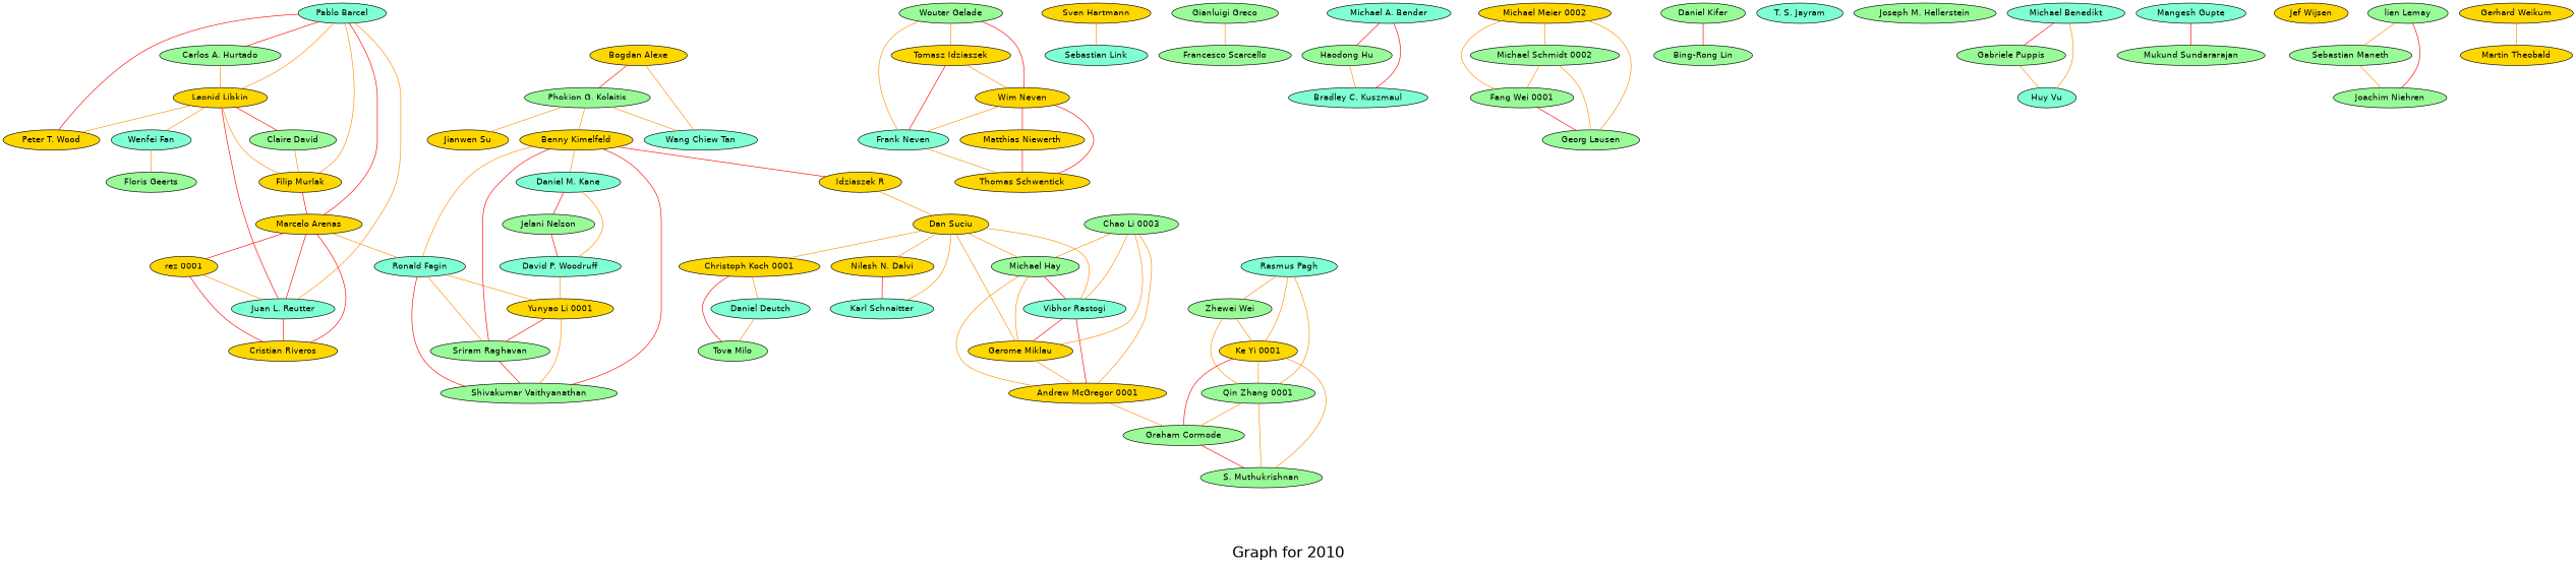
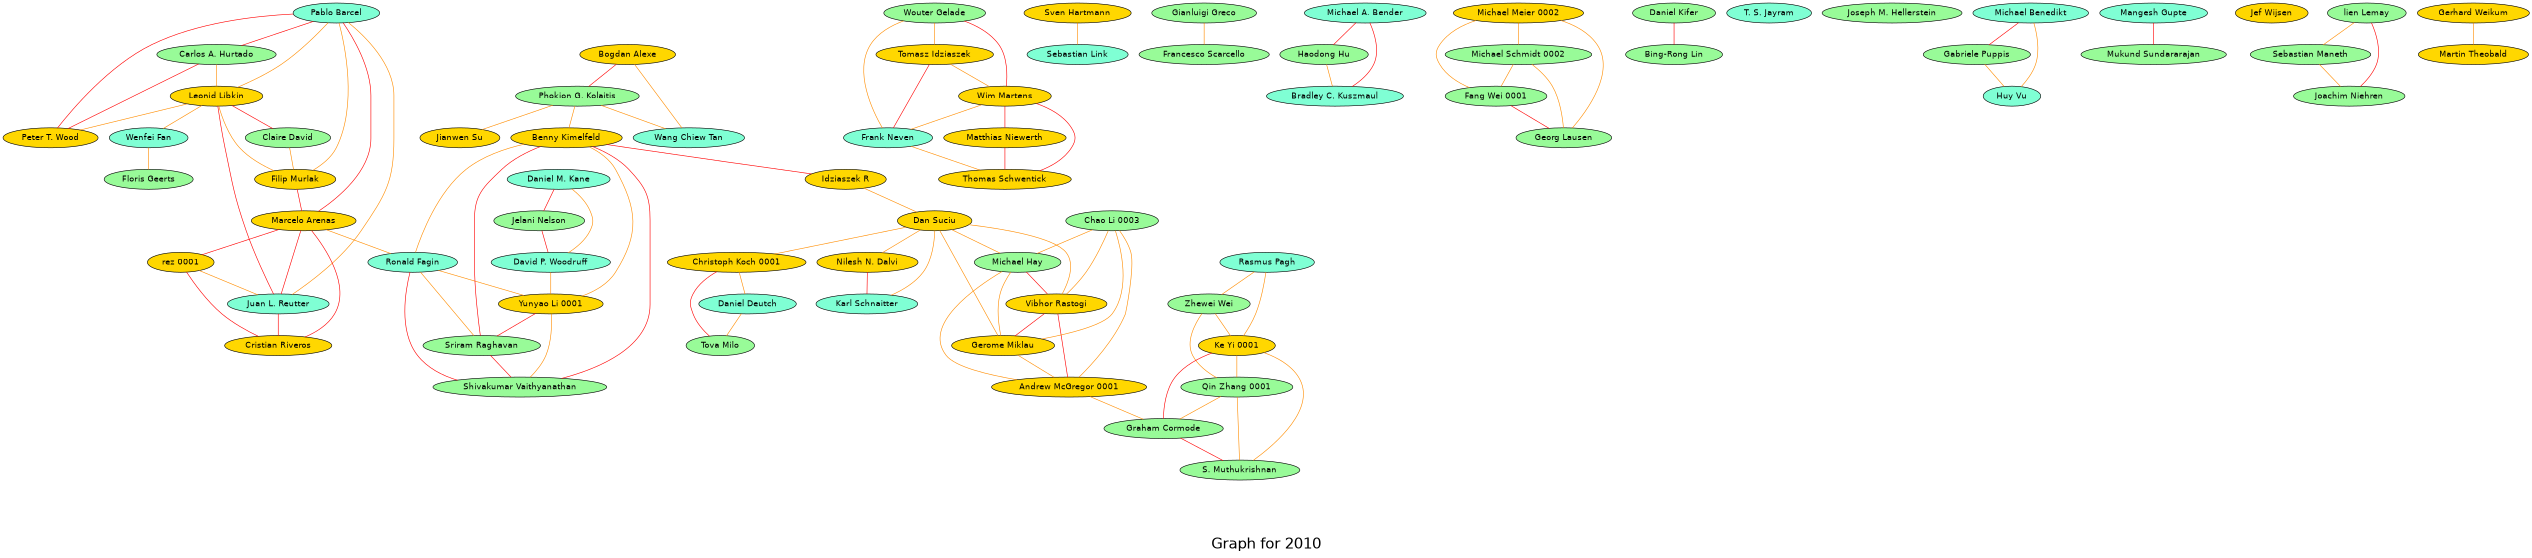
  graph {
    fontname="DejaVu Sans"
    fontsize=24
    label="\nGraph for 2010\n"
    splines=true
    node [fillcolor=palegreen fontname="DejaVu Sans" shape=ellipse style=filled]
    edge [color=darkorange fontname="DejaVu Sans"]
    n1 [fillcolor=aquamarine height=0.3 label="Pablo Barcel" width=0.3]
    n2 [height=0.3 label="Carlos A. Hurtado" width=0.3]
    n3 [fillcolor=gold height=0.3 label="Leonid Libkin" width=0.3]
    n4 [fillcolor=gold height=0.3 label="Peter T. Wood" width=0.3]
    n5 [fillcolor=gold height=0.3 label="Filip Murlak" width=0.3]
    n6 [fillcolor=gold height=0.3 label="Marcelo Arenas" width=0.3]
    n7 [fillcolor=aquamarine height=0.3 label="Juan L. Reutter" width=0.3]
    n8 [height=0.3 label="Claire David" width=0.3]
    n9 [fillcolor=aquamarine height=0.3 label="Wenfei Fan" width=0.3]
    n10 [fillcolor=aquamarine height=0.3 label="Ronald Fagin" width=0.3]
    n11 [fillcolor=gold height=0.3 label="rez 0001" width=0.3]
    n12 [fillcolor=gold height=0.3 label="Cristian Riveros" width=0.3]
    n13 [height=0.3 label="Floris Geerts" width=0.3]
    n14 [fillcolor=gold height=0.3 label="Bogdan Alexe" width=0.3]
    n15 [height=0.3 label="Phokion G. Kolaitis" width=0.3]
    n16 [fillcolor=aquamarine height=0.3 label="Wang Chiew Tan" width=0.3]
    n17 [fillcolor=gold height=0.3 label="Benny Kimelfeld" width=0.3]
    n18 [fillcolor=gold height=0.3 label="Jianwen Su" width=0.3]
    n19 [fillcolor=gold height=0.3 label="Idziaszek R" width=0.3]
    n20 [fillcolor=gold height=0.3 label="Yunyao Li 0001" width=0.3]
    n21 [height=0.3 label="Sriram Raghavan" width=0.3]
    n22 [height=0.3 label="Shivakumar Vaithyanathan" width=0.3]
    n23 [fillcolor=gold height=0.3 label="Dan Suciu" width=0.3]
    n24 [fillcolor=gold height=0.3 label="Christoph Koch 0001" width=0.3]
    n25 [height=0.3 label="Michael Hay" width=0.3]
-   n26 [fillcolor=aquamarine height=0.3 label="Vibhor Rastogi" width=0.3]
+   n26 [fillcolor=gold height=0.3 label="Vibhor Rastogi" width=0.3]
    n27 [fillcolor=gold height=0.3 label="Gerome Miklau" width=0.3]
    n28 [fillcolor=gold height=0.3 label="Nilesh N. Dalvi" width=0.3]
    n29 [fillcolor=aquamarine height=0.3 label="Karl Schnaitter" width=0.3]
    n30 [height=0.3 label="Wouter Gelade" width=0.3]
    n31 [fillcolor=gold height=0.3 label="Tomasz Idziaszek" width=0.3]
-   n32 [fillcolor=gold height=0.3 label="Wim Neven" width=0.3]
+   n32 [fillcolor=gold height=0.3 label="Wim Martens" width=0.3]
    n33 [fillcolor=aquamarine height=0.3 label="Frank Neven" width=0.3]
    n34 [fillcolor=gold height=0.3 label="Matthias Niewerth" width=0.3]
    n35 [fillcolor=gold height=0.3 label="Thomas Schwentick" width=0.3]
    n36 [fillcolor=aquamarine height=0.3 label="Daniel Deutch" width=0.3]
    n37 [height=0.3 label="Tova Milo" width=0.3]
    n38 [fillcolor=gold height=0.3 label="Andrew McGregor 0001" width=0.3]
    n39 [fillcolor=aquamarine height=0.3 label="Daniel M. Kane" width=0.3]
    n40 [height=0.3 label="Jelani Nelson" width=0.3]
    n41 [fillcolor=aquamarine height=0.3 label="David P. Woodruff" width=0.3]
    n42 [fillcolor=gold height=0.3 label="Sven Hartmann" width=0.3]
    n43 [fillcolor=aquamarine height=0.3 label="Sebastian Link" width=0.3]
    n44 [height=0.3 label="Chao Li 0003" width=0.3]
    n45 [height=0.3 label="Graham Cormode" width=0.3]
    n46 [height=0.3 label="S. Muthukrishnan" width=0.3]
    n47 [height=0.3 label="Gianluigi Greco" width=0.3]
    n48 [height=0.3 label="Francesco Scarcello" width=0.3]
    n49 [fillcolor=aquamarine height=0.3 label="Rasmus Pagh" width=0.3]
    n50 [height=0.3 label="Zhewei Wei" width=0.3]
    n51 [fillcolor=gold height=0.3 label="Ke Yi 0001" width=0.3]
    n52 [height=0.3 label="Qin Zhang 0001" width=0.3]
    n53 [fillcolor=aquamarine height=0.3 label="Michael A. Bender" width=0.3]
    n54 [height=0.3 label="Haodong Hu" width=0.3]
    n55 [fillcolor=aquamarine height=0.3 label="Bradley C. Kuszmaul" width=0.3]
    n56 [fillcolor=gold height=0.3 label="Michael Meier 0002" width=0.3]
    n57 [height=0.3 label="Michael Schmidt 0002" width=0.3]
    n58 [height=0.3 label="Fang Wei 0001" width=0.3]
    n59 [height=0.3 label="Georg Lausen" width=0.3]
    n60 [height=0.3 label="Daniel Kifer" width=0.3]
    n61 [height=0.3 label="Bing-Rong Lin" width=0.3]
    n62 [fillcolor=aquamarine height=0.3 label="T. S. Jayram" width=0.3]
    n63 [height=0.3 label="Joseph M. Hellerstein" width=0.3]
    n64 [fillcolor=aquamarine height=0.3 label="Michael Benedikt" width=0.3]
    n65 [height=0.3 label="Gabriele Puppis" width=0.3]
    n66 [fillcolor=aquamarine height=0.3 label="Huy Vu" width=0.3]
    n67 [fillcolor=aquamarine height=0.3 label="Mangesh Gupte" width=0.3]
    n68 [height=0.3 label="Mukund Sundararajan" width=0.3]
    n69 [fillcolor=gold height=0.3 label="Jef Wijsen" width=0.3]
    n70 [height=0.3 label="lien Lemay" width=0.3]
    n71 [height=0.3 label="Sebastian Maneth" width=0.3]
    n72 [height=0.3 label="Joachim Niehren" width=0.3]
    n73 [fillcolor=gold height=0.3 label="Gerhard Weikum" width=0.3]
    n74 [fillcolor=gold height=0.3 label="Martin Theobald" width=0.3]
    n1 -- n2 [color=red]
    n1 -- n3
    n1 -- n4 [color=red]
    n1 -- n5
    n1 -- n6 [color=red]
    n1 -- n7
    n2 -- n3
+   n2 -- n4 [color=red]
    n3 -- n4
    n3 -- n5
    n3 -- n7 [color=red]
    n3 -- n8 [color=red]
    n3 -- n9
    n5 -- n6 [color=red]
    n6 -- n7 [color=red]
    n6 -- n10
    n6 -- n11 [color=red]
    n6 -- n12 [color=red]
    n7 -- n12 [color=red]
    n8 -- n5
    n9 -- n13
    n10 -- n20
    n10 -- n21
    n10 -- n22 [color=red]
    n11 -- n7
    n11 -- n12 [color=red]
    n14 -- n15 [color=red]
    n14 -- n16
    n15 -- n16
    n15 -- n17
    n15 -- n18
    n17 -- n10
    n17 -- n19 [color=red]
-   n17 -- n39
+   n17 -- n20
    n17 -- n21 [color=red]
    n17 -- n22 [color=red]
    n19 -- n23
    n20 -- n21 [color=red]
    n20 -- n22
    n21 -- n22 [color=red]
    n23 -- n24
    n23 -- n25
    n23 -- n26
    n23 -- n27
    n23 -- n28
    n23 -- n29
    n24 -- n36
    n24 -- n37 [color=red]
    n25 -- n26 [color=red]
    n25 -- n27
    n25 -- n38
    n26 -- n27 [color=red]
    n26 -- n38 [color=red]
    n27 -- n38
    n28 -- n29 [color=red]
    n30 -- n31
    n30 -- n32 [color=red]
    n30 -- n33
    n31 -- n32
    n31 -- n33 [color=red]
    n32 -- n33
    n32 -- n34 [color=red]
    n32 -- n35 [color=red]
    n33 -- n35
    n34 -- n35 [color=red]
    n36 -- n37
    n38 -- n45
    n39 -- n40 [color=red]
    n39 -- n41
    n40 -- n41 [color=red]
    n41 -- n20
    n42 -- n43
    n44 -- n25
    n44 -- n26
    n44 -- n27
    n44 -- n38
    n45 -- n46 [color=red]
    n47 -- n48
    n49 -- n50
    n49 -- n51
-   n49 -- n52
    n50 -- n51
    n50 -- n52
    n51 -- n45 [color=red]
    n51 -- n46
    n51 -- n52
    n52 -- n45
    n52 -- n46
    n53 -- n54 [color=red]
    n53 -- n55 [color=red]
    n54 -- n55
    n56 -- n57
    n56 -- n58
    n56 -- n59
    n57 -- n58
    n57 -- n59
    n58 -- n59 [color=red]
    n60 -- n61 [color=red]
    n64 -- n65 [color=red]
    n64 -- n66
    n65 -- n66
    n67 -- n68 [color=red]
    n70 -- n71
    n70 -- n72 [color=red]
    n71 -- n72
    n73 -- n74
  }
